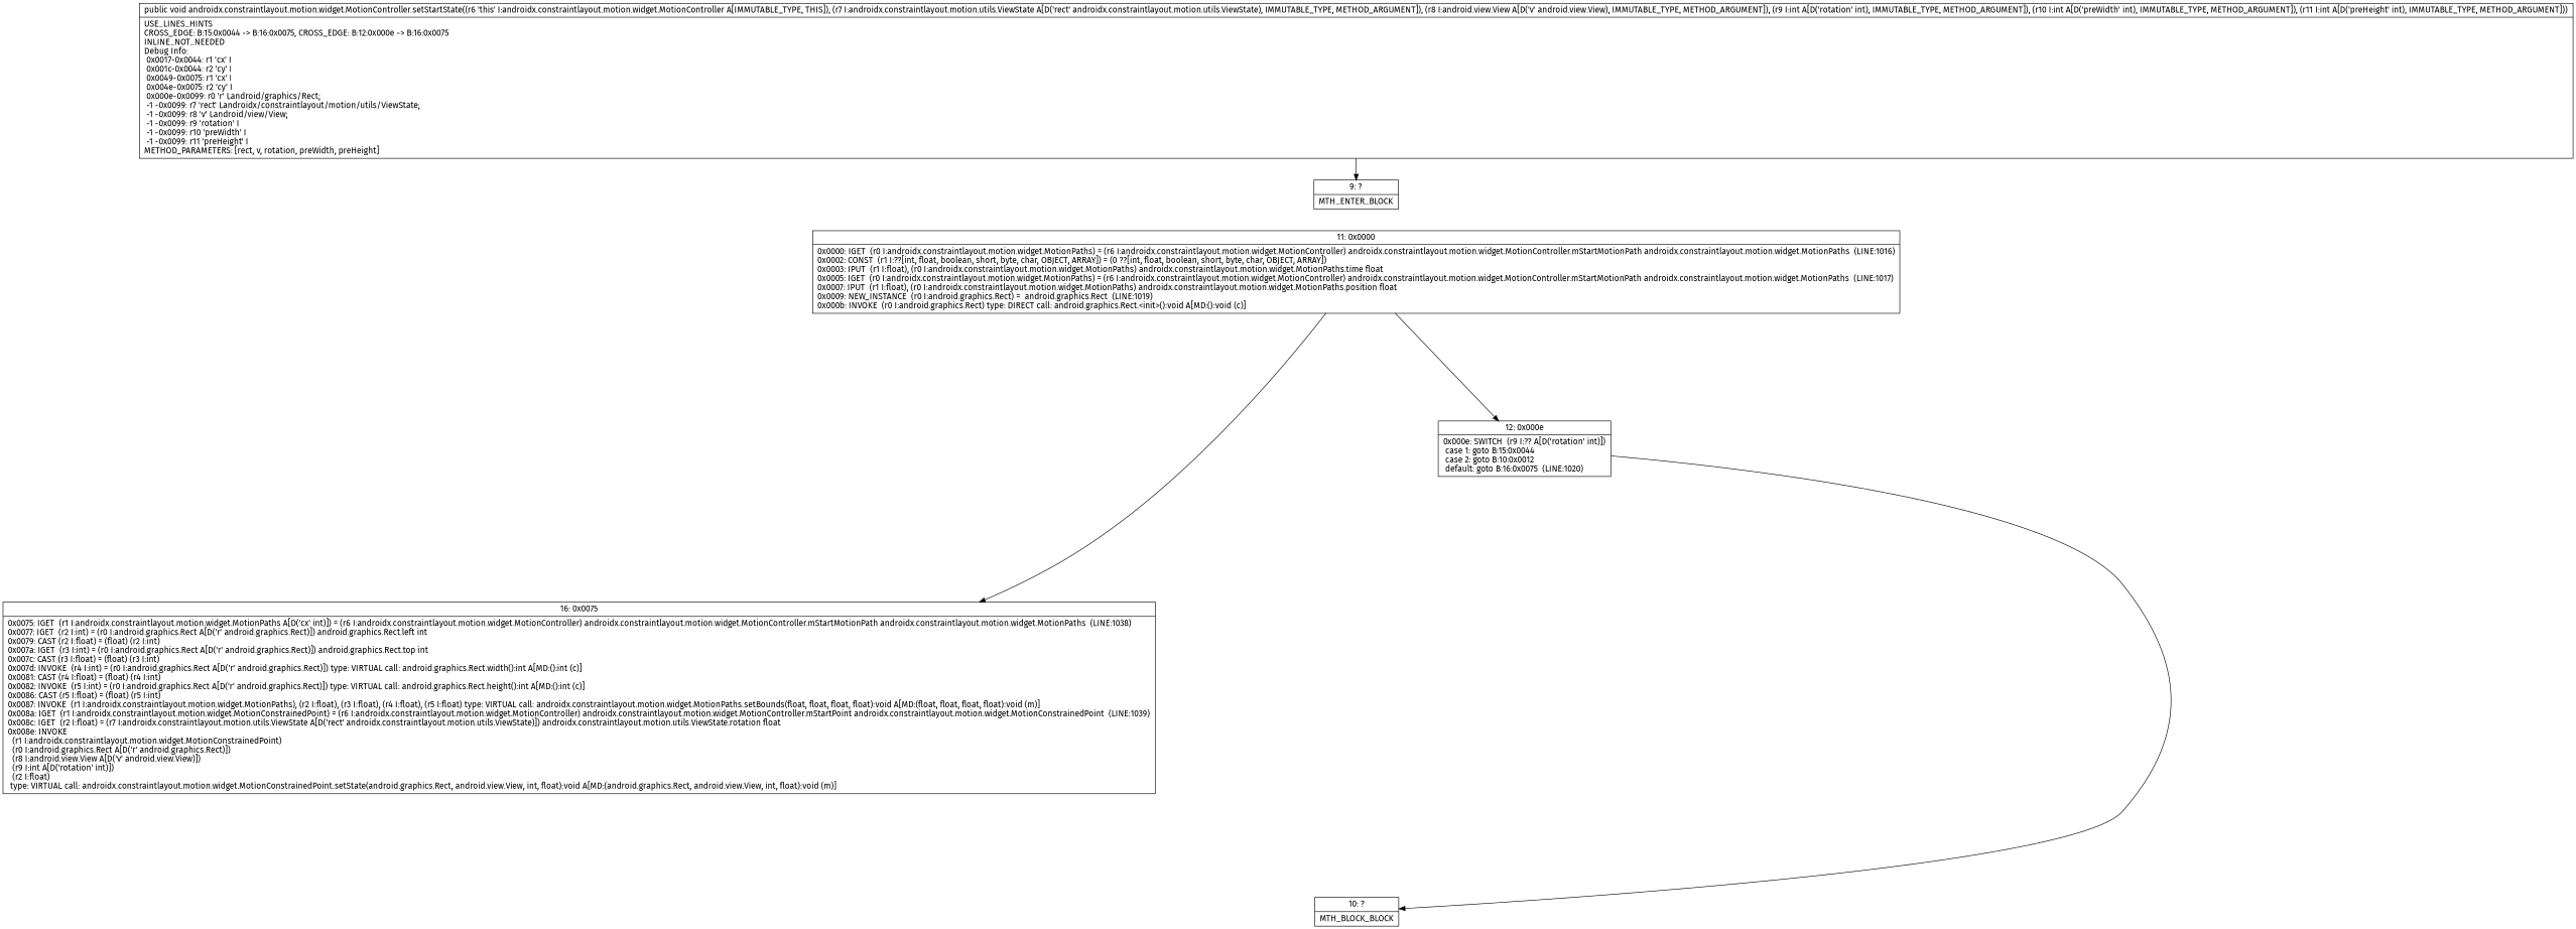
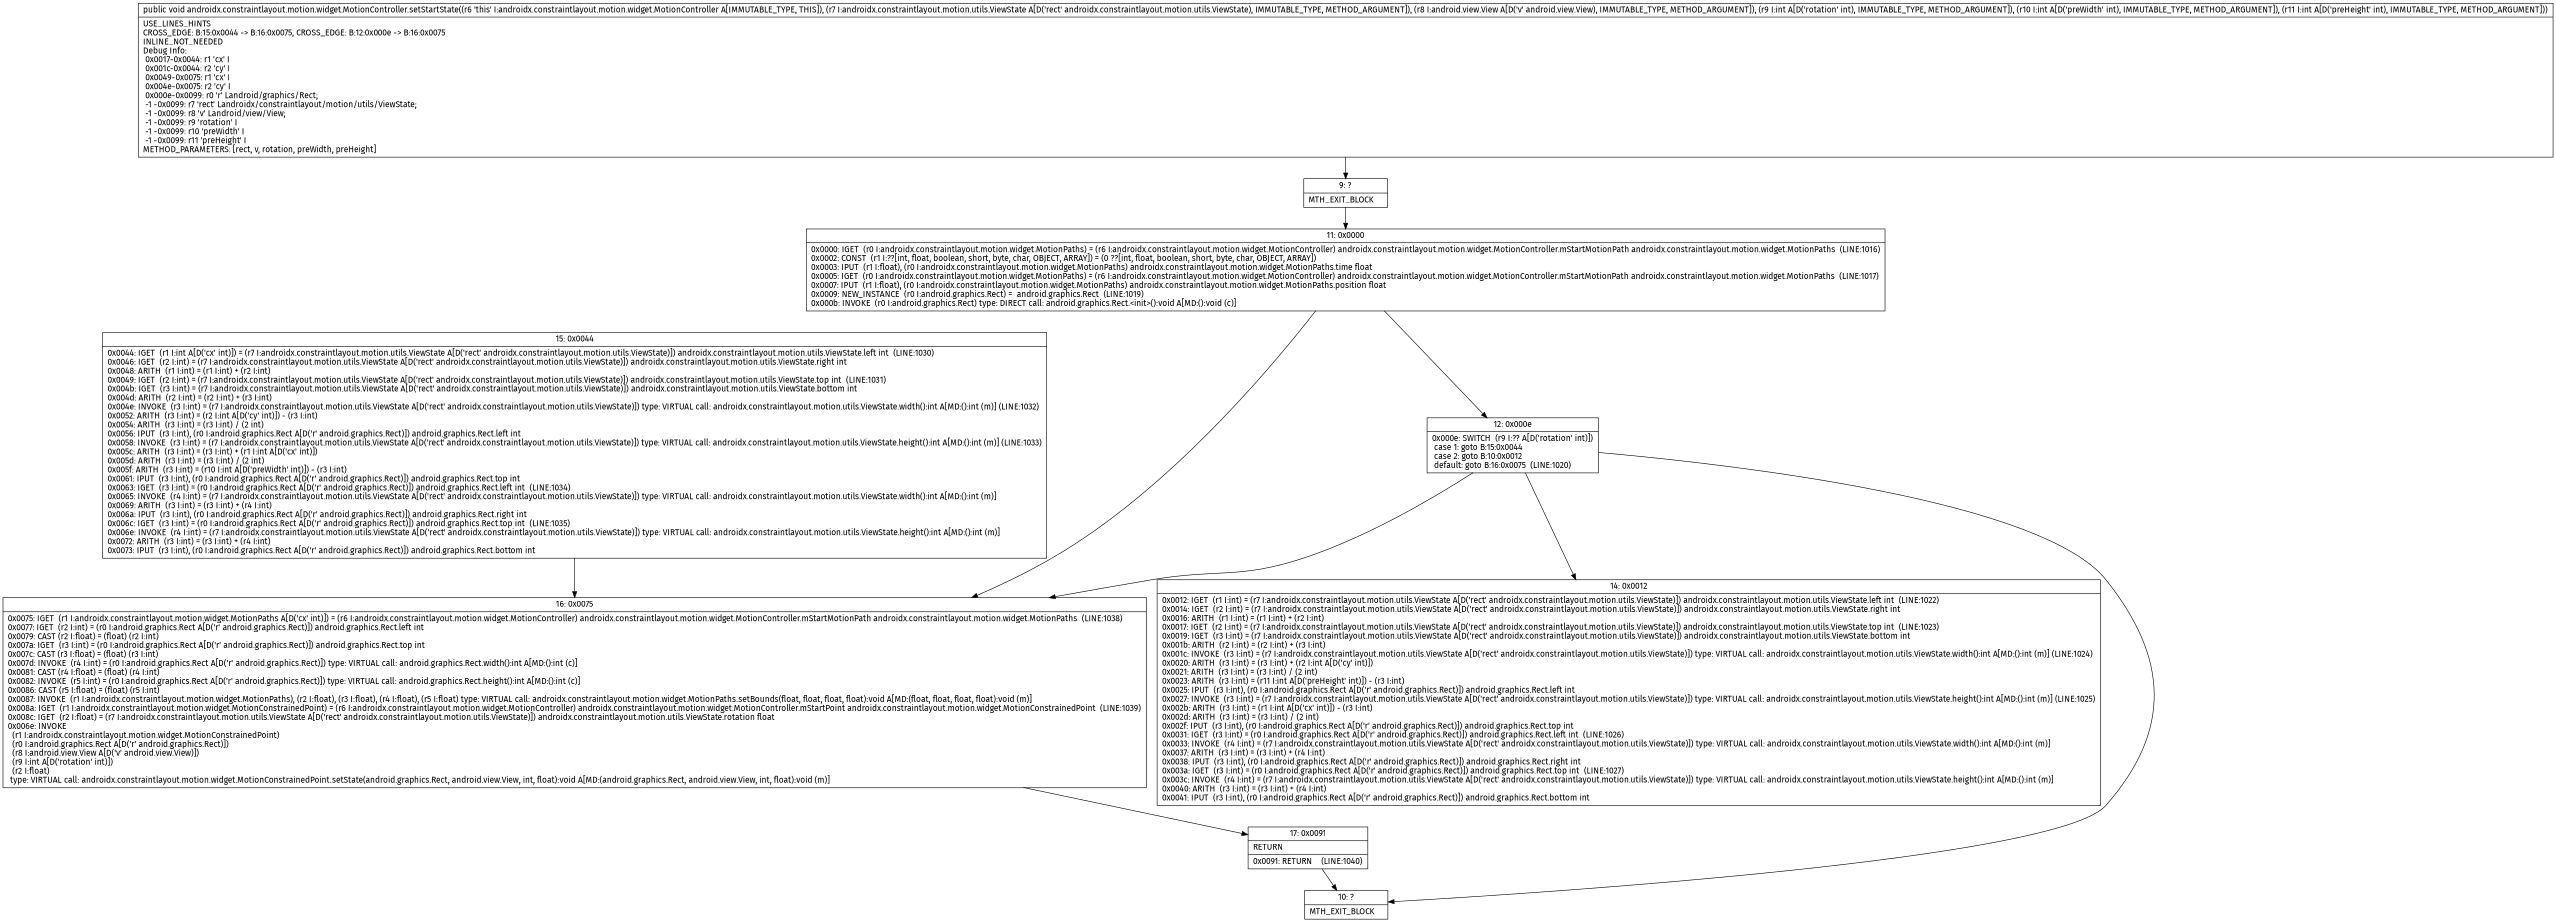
  digraph {
    fontname="Fira Sans"
    node [fontname="Fira Sans" shape=record]
    edge [fontname="Fira Sans"]
-   n1 [label="{9\:\ ?|MTH_ENTER_BLOCK\l}"]
+   n1 [label="{9\:\ ?|MTH_EXIT_BLOCK\l}"]
    n2 [label="{11\:\ 0x0000|0x0000: IGET  (r0 I:androidx.constraintlayout.motion.widget.MotionPaths) = (r6 I:androidx.constraintlayout.motion.widget.MotionController) androidx.constraintlayout.motion.widget.MotionController.mStartMotionPath androidx.constraintlayout.motion.widget.MotionPaths  (LINE:1016)\l0x0002: CONST  (r1 I:??[int, float, boolean, short, byte, char, OBJECT, ARRAY]) = (0 ??[int, float, boolean, short, byte, char, OBJECT, ARRAY]) \l0x0003: IPUT  (r1 I:float), (r0 I:androidx.constraintlayout.motion.widget.MotionPaths) androidx.constraintlayout.motion.widget.MotionPaths.time float \l0x0005: IGET  (r0 I:androidx.constraintlayout.motion.widget.MotionPaths) = (r6 I:androidx.constraintlayout.motion.widget.MotionController) androidx.constraintlayout.motion.widget.MotionController.mStartMotionPath androidx.constraintlayout.motion.widget.MotionPaths  (LINE:1017)\l0x0007: IPUT  (r1 I:float), (r0 I:androidx.constraintlayout.motion.widget.MotionPaths) androidx.constraintlayout.motion.widget.MotionPaths.position float \l0x0009: NEW_INSTANCE  (r0 I:android.graphics.Rect) =  android.graphics.Rect  (LINE:1019)\l0x000b: INVOKE  (r0 I:android.graphics.Rect) type: DIRECT call: android.graphics.Rect.\<init\>():void A[MD:():void (c)]\l}"]
    n3 [label="{12\:\ 0x000e|0x000e: SWITCH  (r9 I:?? A[D('rotation' int)])\l case 1: goto B:15:0x0044\l case 2: goto B:10:0x0012\l default: goto B:16:0x0075  (LINE:1020)\l}"]
-   n4 [label="{16\:\ 0x0075|0x0075: IGET  (r1 I:androidx.constraintlayout.motion.widget.MotionPaths A[D('cx' int)]) = (r6 I:androidx.constraintlayout.motion.widget.MotionController) androidx.constraintlayout.motion.widget.MotionController.mStartMotionPath androidx.constraintlayout.motion.widget.MotionPaths  (LINE:1038)\l0x0077: IGET  (r2 I:int) = (r0 I:android.graphics.Rect A[D('r' android.graphics.Rect)]) android.graphics.Rect.left int \l0x0079: CAST (r2 I:float) = (float) (r2 I:int) \l0x007a: IGET  (r3 I:int) = (r0 I:android.graphics.Rect A[D('r' android.graphics.Rect)]) android.graphics.Rect.top int \l0x007c: CAST (r3 I:float) = (float) (r3 I:int) \l0x007d: INVOKE  (r4 I:int) = (r0 I:android.graphics.Rect A[D('r' android.graphics.Rect)]) type: VIRTUAL call: android.graphics.Rect.width():int A[MD:():int (c)]\l0x0081: CAST (r4 I:float) = (float) (r4 I:int) \l0x0082: INVOKE  (r5 I:int) = (r0 I:android.graphics.Rect A[D('r' android.graphics.Rect)]) type: VIRTUAL call: android.graphics.Rect.height():int A[MD:():int (c)]\l0x0086: CAST (r5 I:float) = (float) (r5 I:int) \l0x0087: INVOKE  (r1 I:androidx.constraintlayout.motion.widget.MotionPaths), (r2 I:float), (r3 I:float), (r4 I:float), (r5 I:float) type: VIRTUAL call: androidx.constraintlayout.motion.widget.MotionPaths.setBounds(float, float, float, float):void A[MD:(float, float, float, float):void (m)]\l0x008a: IGET  (r1 I:androidx.constraintlayout.motion.widget.MotionConstrainedPoint) = (r6 I:androidx.constraintlayout.motion.widget.MotionController) androidx.constraintlayout.motion.widget.MotionController.mStartPoint androidx.constraintlayout.motion.widget.MotionConstrainedPoint  (LINE:1039)\l0x008c: IGET  (r2 I:float) = (r7 I:androidx.constraintlayout.motion.utils.ViewState A[D('rect' androidx.constraintlayout.motion.utils.ViewState)]) androidx.constraintlayout.motion.utils.ViewState.rotation float \l0x008e: INVOKE  \l  (r1 I:androidx.constraintlayout.motion.widget.MotionConstrainedPoint)\l  (r0 I:android.graphics.Rect A[D('r' android.graphics.Rect)])\l  (r8 I:android.view.View A[D('v' android.view.View)])\l  (r9 I:int A[D('rotation' int)])\l  (r2 I:float)\l type: VIRTUAL call: androidx.constraintlayout.motion.widget.MotionConstrainedPoint.setState(android.graphics.Rect, android.view.View, int, float):void A[MD:(android.graphics.Rect, android.view.View, int, float):void (m)]\l}"]
-   n6 [label="{10\:\ ?|MTH_BLOCK_BLOCK\l}"]
+   n4 [label="{16\:\ 0x0075|0x0075: IGET  (r1 I:androidx.constraintlayout.motion.widget.MotionPaths A[D('cx' int)]) = (r6 I:androidx.constraintlayout.motion.widget.MotionController) androidx.constraintlayout.motion.widget.MotionController.mStartMotionPath androidx.constraintlayout.motion.widget.MotionPaths  (LINE:1038)\l0x0077: IGET  (r2 I:int) = (r0 I:android.graphics.Rect A[D('r' android.graphics.Rect)]) android.graphics.Rect.left int \l0x0079: CAST (r2 I:float) = (float) (r2 I:int) \l0x007a: IGET  (r3 I:int) = (r0 I:android.graphics.Rect A[D('r' android.graphics.Rect)]) android.graphics.Rect.top int \l0x007c: CAST (r3 I:float) = (float) (r3 I:int) \l0x007d: INVOKE  (r4 I:int) = (r0 I:android.graphics.Rect A[D('r' android.graphics.Rect)]) type: VIRTUAL call: android.graphics.Rect.width():int A[MD:():int (c)]\l0x0081: CAST (r4 I:float) = (float) (r4 I:int) \l0x0082: INVOKE  (r5 I:int) = (r0 I:android.graphics.Rect A[D('r' android.graphics.Rect)]) type: VIRTUAL call: android.graphics.Rect.height():int A[MD:():int (c)]\l0x0086: CAST (r5 I:float) = (float) (r5 I:int) \l0x0087: INVOKE  (r1 I:androidx.constraintlayout.motion.widget.MotionPaths), (r2 I:float), (r3 I:float), (r4 I:float), (r5 I:float) type: VIRTUAL call: androidx.constraintlayout.motion.widget.MotionPaths.setBounds(float, float, float, float):void A[MD:(float, float, float, float):void (m)]\l0x008a: IGET  (r1 I:androidx.constraintlayout.motion.widget.MotionConstrainedPoint) = (r6 I:androidx.constraintlayout.motion.widget.MotionController) androidx.constraintlayout.motion.widget.MotionController.mStartPoint androidx.constraintlayout.motion.widget.MotionConstrainedPoint  (LINE:1039)\l0x008c: IGET  (r2 I:float) = (r7 I:androidx.constraintlayout.motion.utils.ViewState A[D('rect' androidx.constraintlayout.motion.utils.ViewState)]) androidx.constraintlayout.motion.utils.ViewState.rotation float \l0x006e: INVOKE  \l  (r1 I:androidx.constraintlayout.motion.widget.MotionConstrainedPoint)\l  (r0 I:android.graphics.Rect A[D('r' android.graphics.Rect)])\l  (r8 I:android.view.View A[D('v' android.view.View)])\l  (r9 I:int A[D('rotation' int)])\l  (r2 I:float)\l type: VIRTUAL call: androidx.constraintlayout.motion.widget.MotionConstrainedPoint.setState(android.graphics.Rect, android.view.View, int, float):void A[MD:(android.graphics.Rect, android.view.View, int, float):void (m)]\l}"]
+   n5 [label="{14\:\ 0x0012|0x0012: IGET  (r1 I:int) = (r7 I:androidx.constraintlayout.motion.utils.ViewState A[D('rect' androidx.constraintlayout.motion.utils.ViewState)]) androidx.constraintlayout.motion.utils.ViewState.left int  (LINE:1022)\l0x0014: IGET  (r2 I:int) = (r7 I:androidx.constraintlayout.motion.utils.ViewState A[D('rect' androidx.constraintlayout.motion.utils.ViewState)]) androidx.constraintlayout.motion.utils.ViewState.right int \l0x0016: ARITH  (r1 I:int) = (r1 I:int) + (r2 I:int) \l0x0017: IGET  (r2 I:int) = (r7 I:androidx.constraintlayout.motion.utils.ViewState A[D('rect' androidx.constraintlayout.motion.utils.ViewState)]) androidx.constraintlayout.motion.utils.ViewState.top int  (LINE:1023)\l0x0019: IGET  (r3 I:int) = (r7 I:androidx.constraintlayout.motion.utils.ViewState A[D('rect' androidx.constraintlayout.motion.utils.ViewState)]) androidx.constraintlayout.motion.utils.ViewState.bottom int \l0x001b: ARITH  (r2 I:int) = (r2 I:int) + (r3 I:int) \l0x001c: INVOKE  (r3 I:int) = (r7 I:androidx.constraintlayout.motion.utils.ViewState A[D('rect' androidx.constraintlayout.motion.utils.ViewState)]) type: VIRTUAL call: androidx.constraintlayout.motion.utils.ViewState.width():int A[MD:():int (m)] (LINE:1024)\l0x0020: ARITH  (r3 I:int) = (r3 I:int) + (r2 I:int A[D('cy' int)]) \l0x0021: ARITH  (r3 I:int) = (r3 I:int) \/ (2 int) \l0x0023: ARITH  (r3 I:int) = (r11 I:int A[D('preHeight' int)]) \- (r3 I:int) \l0x0025: IPUT  (r3 I:int), (r0 I:android.graphics.Rect A[D('r' android.graphics.Rect)]) android.graphics.Rect.left int \l0x0027: INVOKE  (r3 I:int) = (r7 I:androidx.constraintlayout.motion.utils.ViewState A[D('rect' androidx.constraintlayout.motion.utils.ViewState)]) type: VIRTUAL call: androidx.constraintlayout.motion.utils.ViewState.height():int A[MD:():int (m)] (LINE:1025)\l0x002b: ARITH  (r3 I:int) = (r1 I:int A[D('cx' int)]) \- (r3 I:int) \l0x002d: ARITH  (r3 I:int) = (r3 I:int) \/ (2 int) \l0x002f: IPUT  (r3 I:int), (r0 I:android.graphics.Rect A[D('r' android.graphics.Rect)]) android.graphics.Rect.top int \l0x0031: IGET  (r3 I:int) = (r0 I:android.graphics.Rect A[D('r' android.graphics.Rect)]) android.graphics.Rect.left int  (LINE:1026)\l0x0033: INVOKE  (r4 I:int) = (r7 I:androidx.constraintlayout.motion.utils.ViewState A[D('rect' androidx.constraintlayout.motion.utils.ViewState)]) type: VIRTUAL call: androidx.constraintlayout.motion.utils.ViewState.width():int A[MD:():int (m)]\l0x0037: ARITH  (r3 I:int) = (r3 I:int) + (r4 I:int) \l0x0038: IPUT  (r3 I:int), (r0 I:android.graphics.Rect A[D('r' android.graphics.Rect)]) android.graphics.Rect.right int \l0x003a: IGET  (r3 I:int) = (r0 I:android.graphics.Rect A[D('r' android.graphics.Rect)]) android.graphics.Rect.top int  (LINE:1027)\l0x003c: INVOKE  (r4 I:int) = (r7 I:androidx.constraintlayout.motion.utils.ViewState A[D('rect' androidx.constraintlayout.motion.utils.ViewState)]) type: VIRTUAL call: androidx.constraintlayout.motion.utils.ViewState.height():int A[MD:():int (m)]\l0x0040: ARITH  (r3 I:int) = (r3 I:int) + (r4 I:int) \l0x0041: IPUT  (r3 I:int), (r0 I:android.graphics.Rect A[D('r' android.graphics.Rect)]) android.graphics.Rect.bottom int \l}"]
+   n6 [label="{10\:\ ?|MTH_EXIT_BLOCK\l}"]
+   n7 [label="{15\:\ 0x0044|0x0044: IGET  (r1 I:int A[D('cx' int)]) = (r7 I:androidx.constraintlayout.motion.utils.ViewState A[D('rect' androidx.constraintlayout.motion.utils.ViewState)]) androidx.constraintlayout.motion.utils.ViewState.left int  (LINE:1030)\l0x0046: IGET  (r2 I:int) = (r7 I:androidx.constraintlayout.motion.utils.ViewState A[D('rect' androidx.constraintlayout.motion.utils.ViewState)]) androidx.constraintlayout.motion.utils.ViewState.right int \l0x0048: ARITH  (r1 I:int) = (r1 I:int) + (r2 I:int) \l0x0049: IGET  (r2 I:int) = (r7 I:androidx.constraintlayout.motion.utils.ViewState A[D('rect' androidx.constraintlayout.motion.utils.ViewState)]) androidx.constraintlayout.motion.utils.ViewState.top int  (LINE:1031)\l0x004b: IGET  (r3 I:int) = (r7 I:androidx.constraintlayout.motion.utils.ViewState A[D('rect' androidx.constraintlayout.motion.utils.ViewState)]) androidx.constraintlayout.motion.utils.ViewState.bottom int \l0x004d: ARITH  (r2 I:int) = (r2 I:int) + (r3 I:int) \l0x004e: INVOKE  (r3 I:int) = (r7 I:androidx.constraintlayout.motion.utils.ViewState A[D('rect' androidx.constraintlayout.motion.utils.ViewState)]) type: VIRTUAL call: androidx.constraintlayout.motion.utils.ViewState.width():int A[MD:():int (m)] (LINE:1032)\l0x0052: ARITH  (r3 I:int) = (r2 I:int A[D('cy' int)]) \- (r3 I:int) \l0x0054: ARITH  (r3 I:int) = (r3 I:int) \/ (2 int) \l0x0056: IPUT  (r3 I:int), (r0 I:android.graphics.Rect A[D('r' android.graphics.Rect)]) android.graphics.Rect.left int \l0x0058: INVOKE  (r3 I:int) = (r7 I:androidx.constraintlayout.motion.utils.ViewState A[D('rect' androidx.constraintlayout.motion.utils.ViewState)]) type: VIRTUAL call: androidx.constraintlayout.motion.utils.ViewState.height():int A[MD:():int (m)] (LINE:1033)\l0x005c: ARITH  (r3 I:int) = (r3 I:int) + (r1 I:int A[D('cx' int)]) \l0x005d: ARITH  (r3 I:int) = (r3 I:int) \/ (2 int) \l0x005f: ARITH  (r3 I:int) = (r10 I:int A[D('preWidth' int)]) \- (r3 I:int) \l0x0061: IPUT  (r3 I:int), (r0 I:android.graphics.Rect A[D('r' android.graphics.Rect)]) android.graphics.Rect.top int \l0x0063: IGET  (r3 I:int) = (r0 I:android.graphics.Rect A[D('r' android.graphics.Rect)]) android.graphics.Rect.left int  (LINE:1034)\l0x0065: INVOKE  (r4 I:int) = (r7 I:androidx.constraintlayout.motion.utils.ViewState A[D('rect' androidx.constraintlayout.motion.utils.ViewState)]) type: VIRTUAL call: androidx.constraintlayout.motion.utils.ViewState.width():int A[MD:():int (m)]\l0x0069: ARITH  (r3 I:int) = (r3 I:int) + (r4 I:int) \l0x006a: IPUT  (r3 I:int), (r0 I:android.graphics.Rect A[D('r' android.graphics.Rect)]) android.graphics.Rect.right int \l0x006c: IGET  (r3 I:int) = (r0 I:android.graphics.Rect A[D('r' android.graphics.Rect)]) android.graphics.Rect.top int  (LINE:1035)\l0x006e: INVOKE  (r4 I:int) = (r7 I:androidx.constraintlayout.motion.utils.ViewState A[D('rect' androidx.constraintlayout.motion.utils.ViewState)]) type: VIRTUAL call: androidx.constraintlayout.motion.utils.ViewState.height():int A[MD:():int (m)]\l0x0072: ARITH  (r3 I:int) = (r3 I:int) + (r4 I:int) \l0x0073: IPUT  (r3 I:int), (r0 I:android.graphics.Rect A[D('r' android.graphics.Rect)]) android.graphics.Rect.bottom int \l}"]
+   n8 [label="{17\:\ 0x0091|RETURN\l|0x0091: RETURN    (LINE:1040)\l}"]
    n9 [label="{public void androidx.constraintlayout.motion.widget.MotionController.setStartState((r6 'this' I:androidx.constraintlayout.motion.widget.MotionController A[IMMUTABLE_TYPE, THIS]), (r7 I:androidx.constraintlayout.motion.utils.ViewState A[D('rect' androidx.constraintlayout.motion.utils.ViewState), IMMUTABLE_TYPE, METHOD_ARGUMENT]), (r8 I:android.view.View A[D('v' android.view.View), IMMUTABLE_TYPE, METHOD_ARGUMENT]), (r9 I:int A[D('rotation' int), IMMUTABLE_TYPE, METHOD_ARGUMENT]), (r10 I:int A[D('preWidth' int), IMMUTABLE_TYPE, METHOD_ARGUMENT]), (r11 I:int A[D('preHeight' int), IMMUTABLE_TYPE, METHOD_ARGUMENT]))  | USE_LINES_HINTS\lCROSS_EDGE: B:15:0x0044 \-\> B:16:0x0075, CROSS_EDGE: B:12:0x000e \-\> B:16:0x0075\lINLINE_NOT_NEEDED\lDebug Info:\l  0x0017\-0x0044: r1 'cx' I\l  0x001c\-0x0044: r2 'cy' I\l  0x0049\-0x0075: r1 'cx' I\l  0x004e\-0x0075: r2 'cy' I\l  0x000e\-0x0099: r0 'r' Landroid\/graphics\/Rect;\l  \-1 \-0x0099: r7 'rect' Landroidx\/constraintlayout\/motion\/utils\/ViewState;\l  \-1 \-0x0099: r8 'v' Landroid\/view\/View;\l  \-1 \-0x0099: r9 'rotation' I\l  \-1 \-0x0099: r10 'preWidth' I\l  \-1 \-0x0099: r11 'preHeight' I\lMETHOD_PARAMETERS: [rect, v, rotation, preWidth, preHeight]\l}"]
+   n1 -> n2
    n2 -> n3
    n2 -> n4
+   n3 -> n4
+   n3 -> n5
    n3 -> n6
+   n4 -> n8
+   n7 -> n4
+   n8 -> n6
    n9 -> n1
  }
